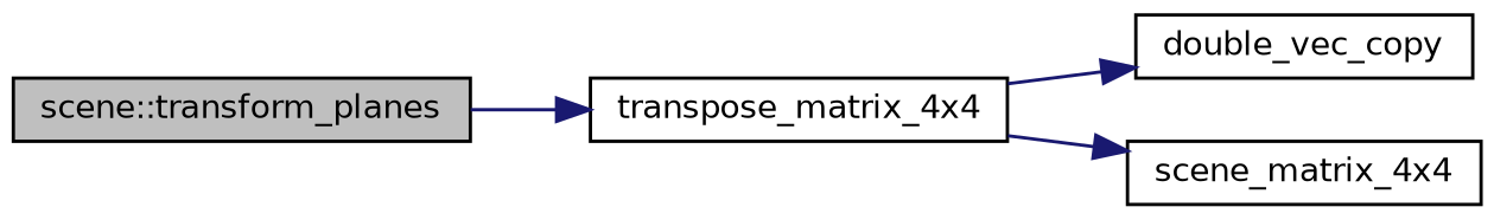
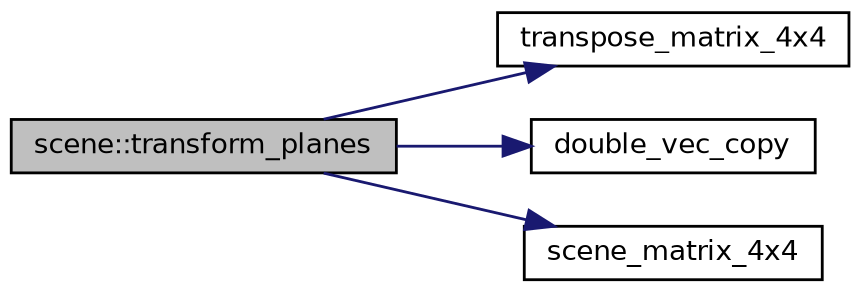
  digraph {
    rankdir=LR
    node [color=black fillcolor=white fontname=Helvetica fontsize=10 shape=record style=filled]
    edge [color=midnightblue fontname=Helvetica fontsize=10 labelfontname=Helvetica labelfontsize=10 style=solid]
    n1 [fillcolor=grey75 fontcolor=black height=0.2 label="scene::transform_planes" width=0.4]
    n2 [height=0.2 label=transpose_matrix_4x4 width=0.4]
    n3 [height=0.2 label=double_vec_copy width=0.4]
    n4 [height=0.2 label=scene_matrix_4x4 width=0.4]
    n1 -> n2
-   n2 -> n3
-   n2 -> n4
+   n1 -> n3
+   n1 -> n4
  }
